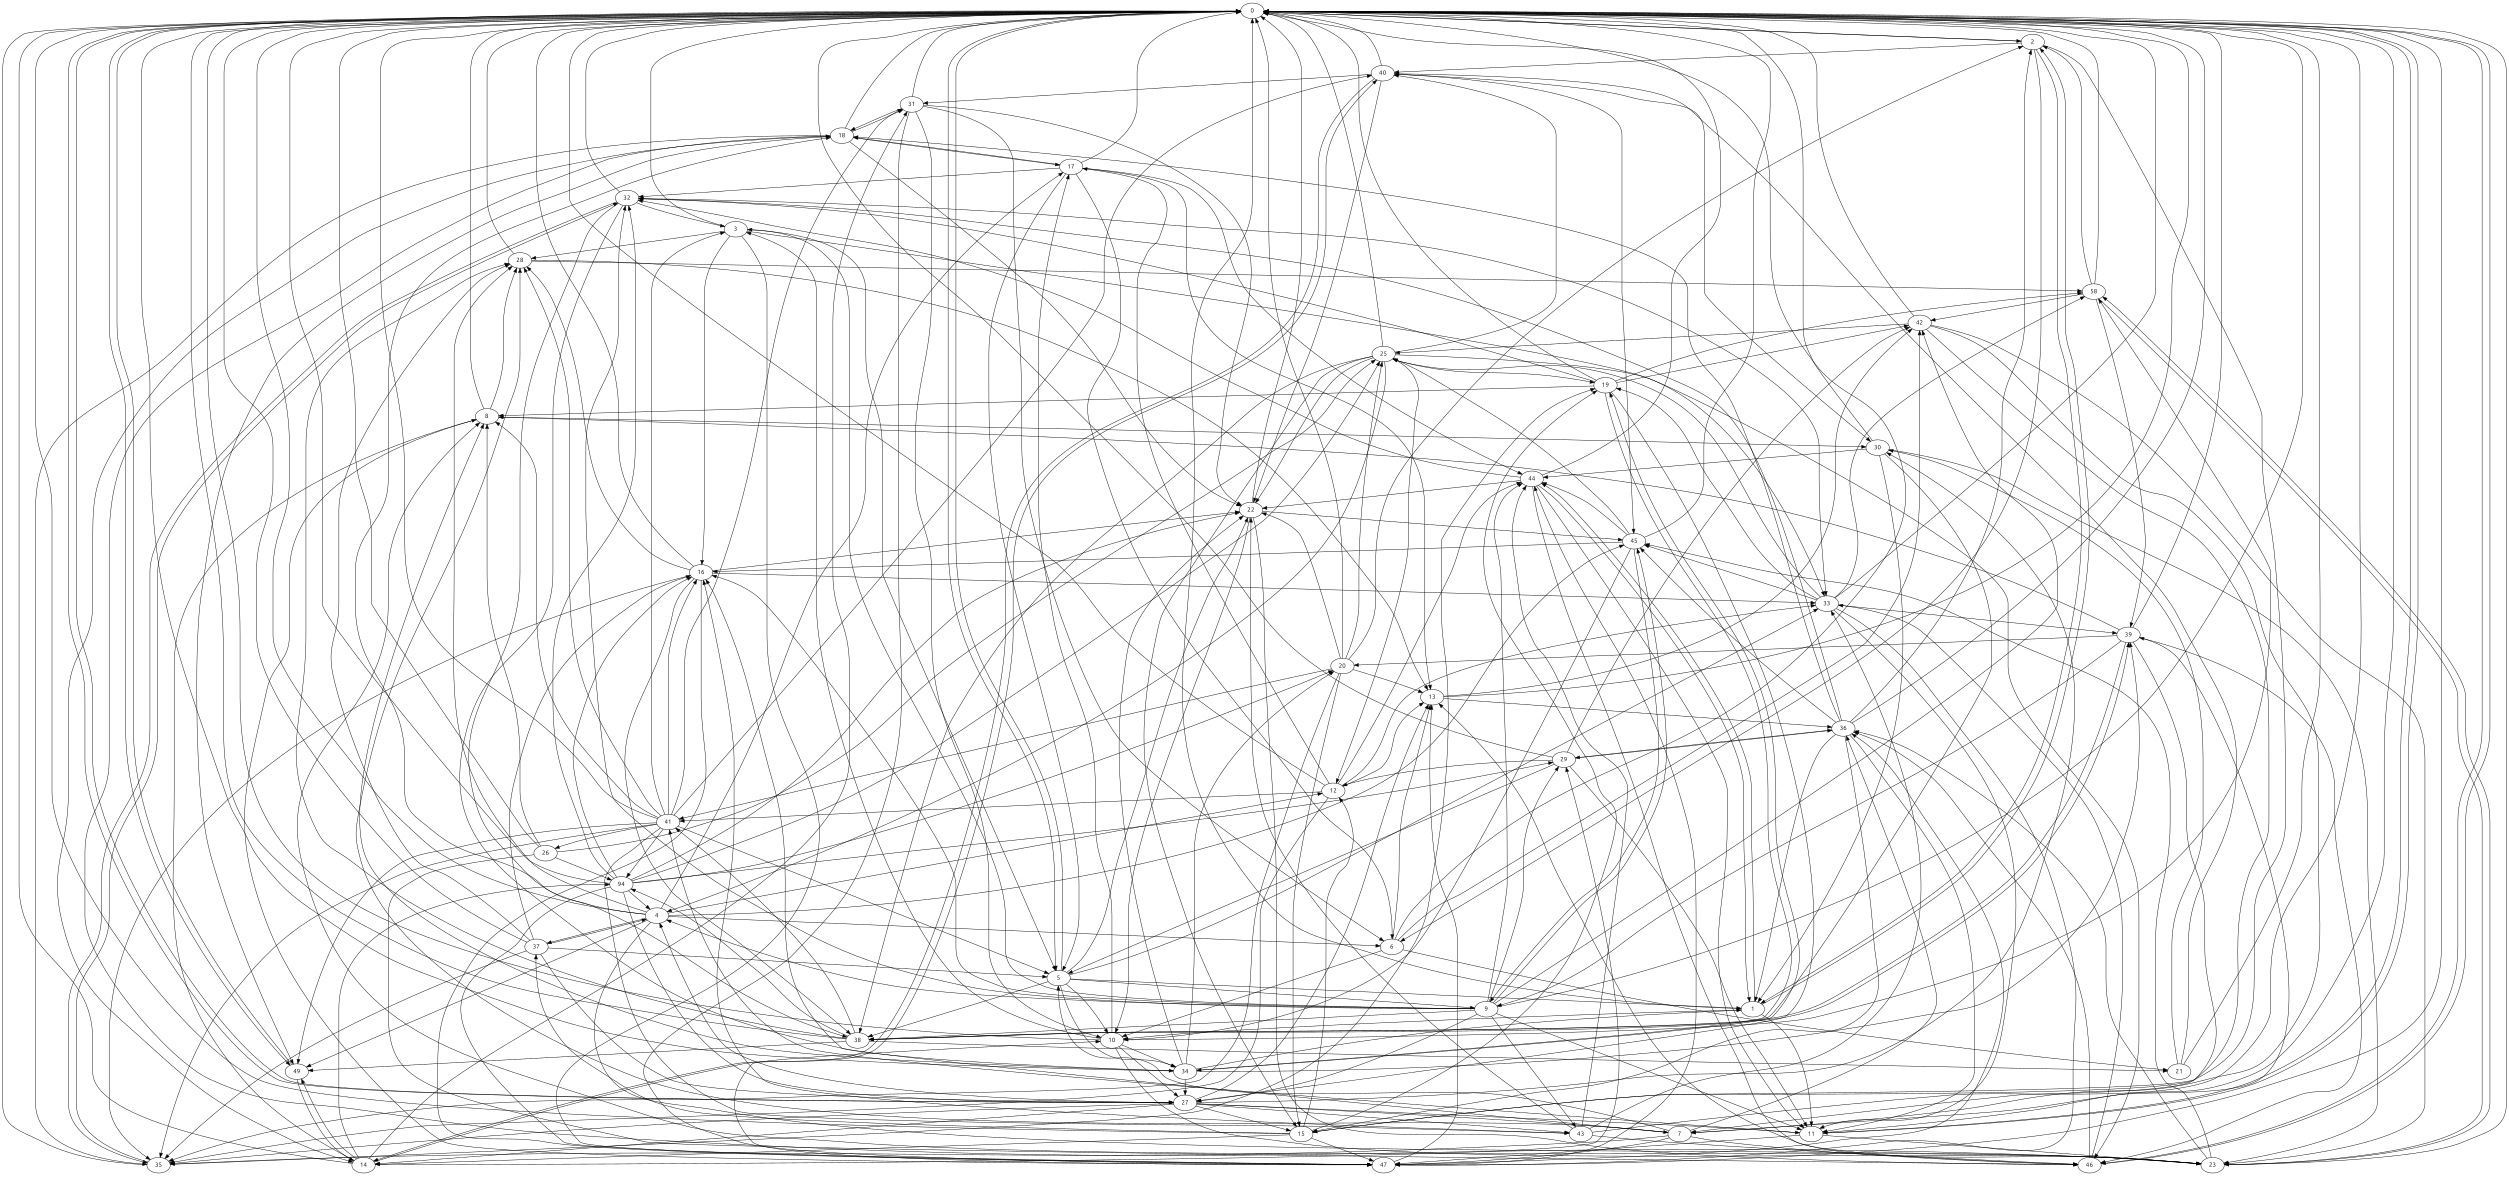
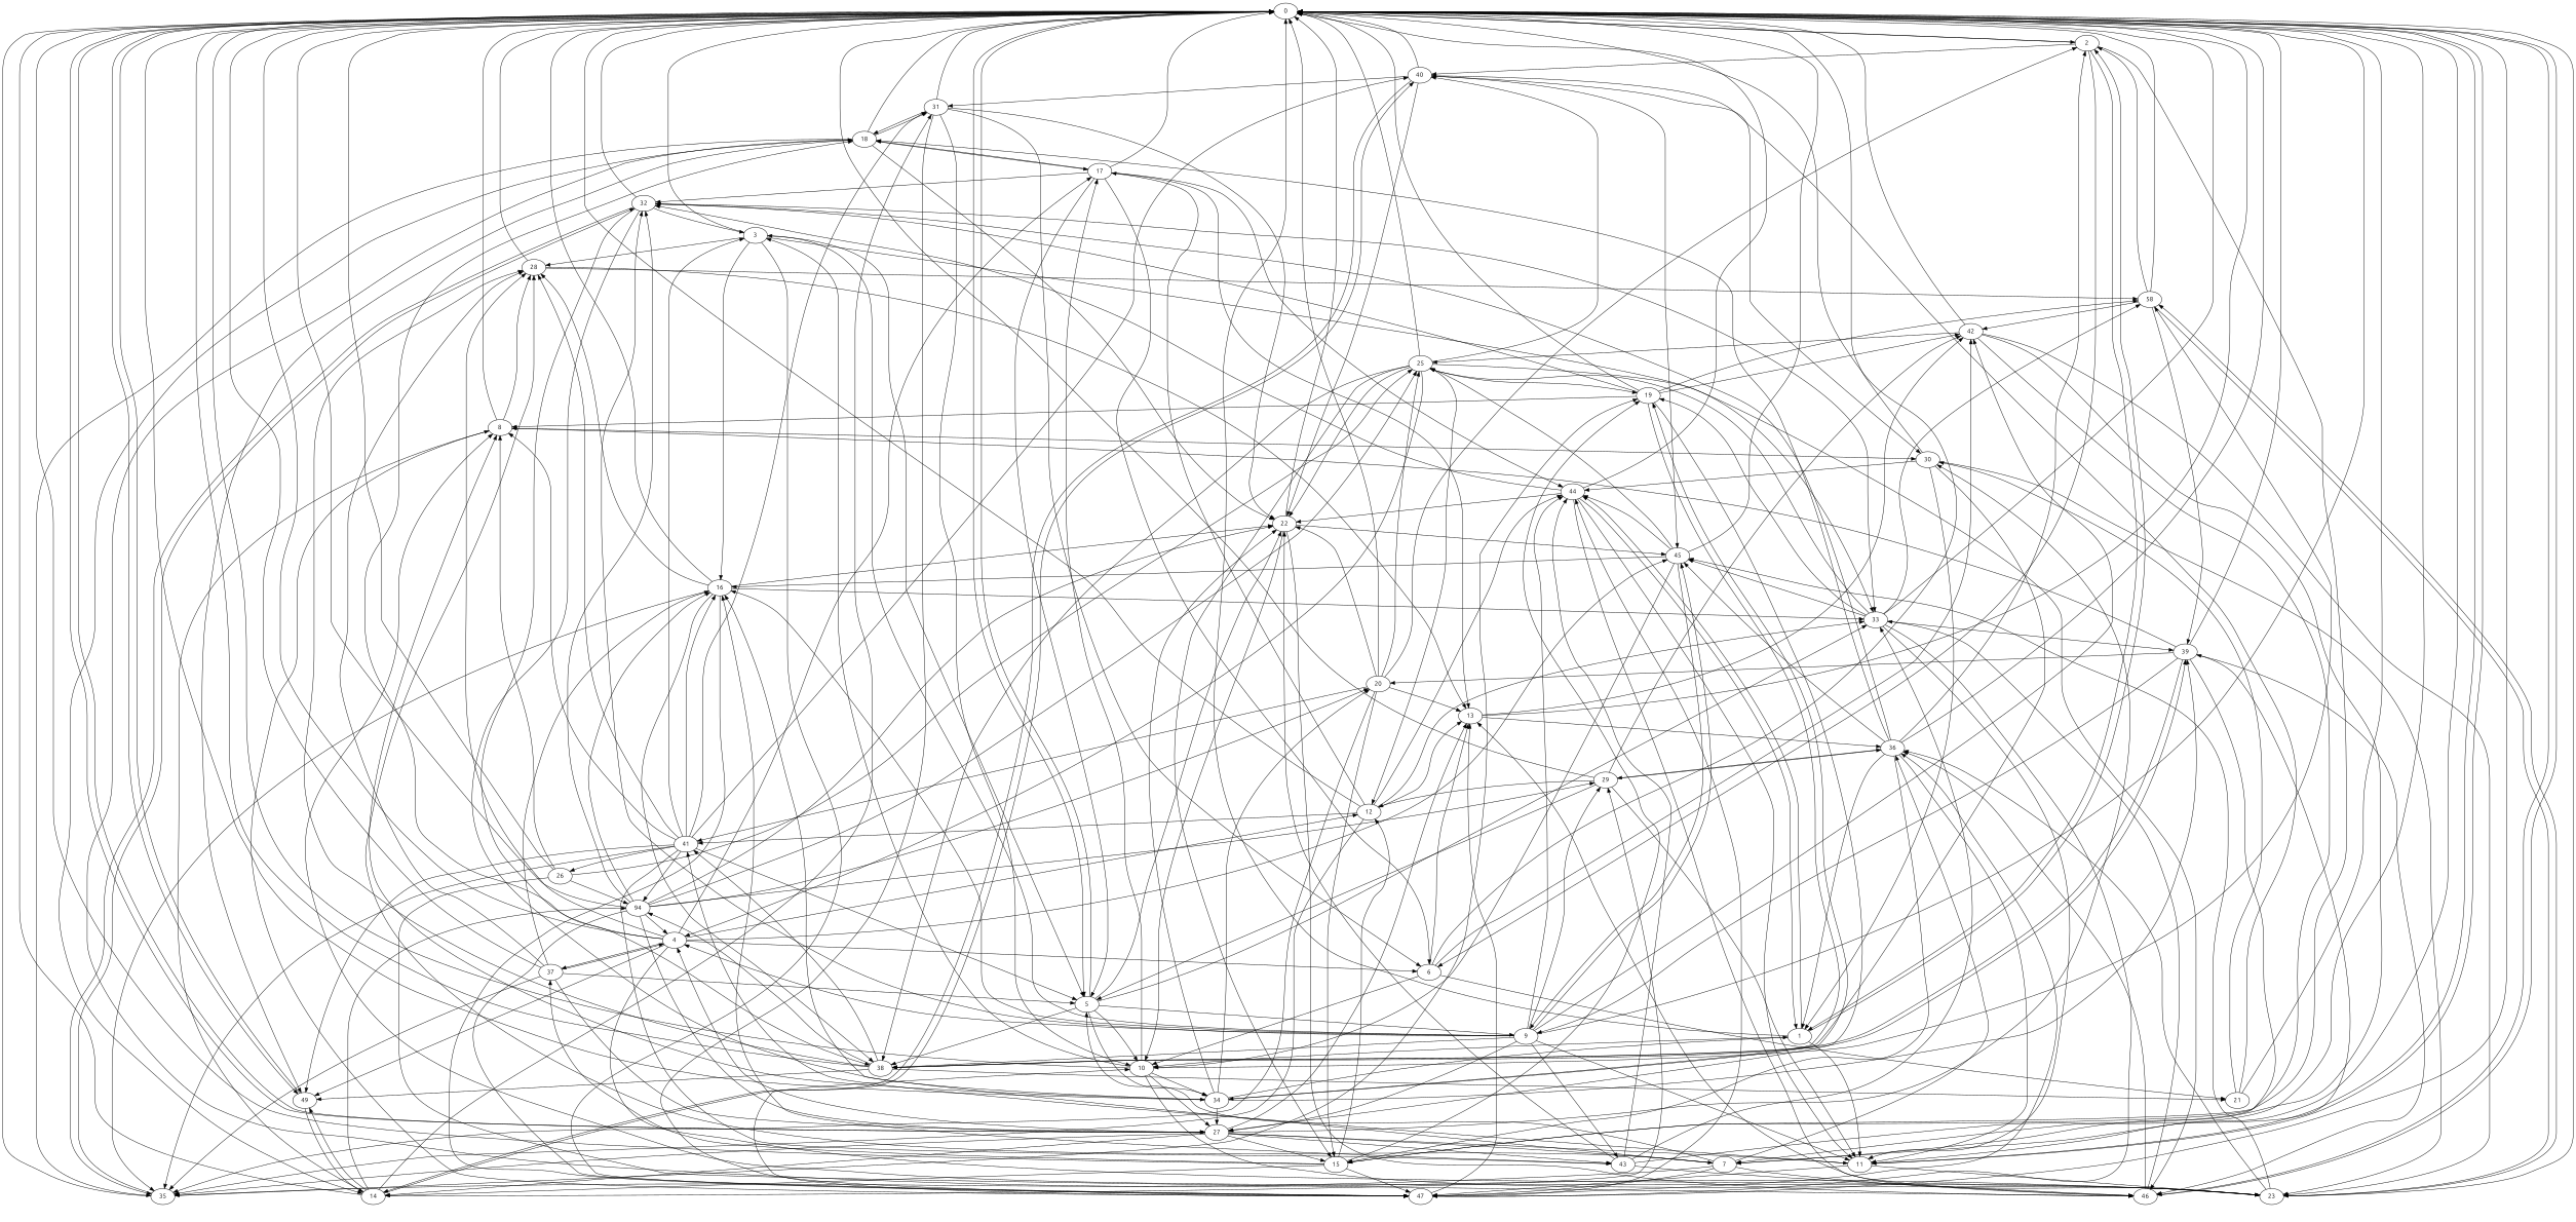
  strict digraph {
    fontname=Ubuntu
    node [component_delay=3 fontname=Ubuntu]
    edge [fontname=Ubuntu wire_delay=1]
    0
    2
    5
    11
    27
    46
    49
    1
    6
    15
    40
    10
    33
    9
    22
    34
    38
    47
    23
    39
    41
    4
    13
    7
    35
    30
    43
    14
    36
    44
    21
    42
    12
    37
    19
    45
    31
    3
    17
    n40 [label=58]
    25
    32
    16
    29
    8
    20
    28
    n48 [label=94]
    18
    26
    0 -> 2
    0 -> 5
    0 -> 11
    0 -> 27
    0 -> 46
    0 -> 49
    2 -> 0
    2 -> 1
    2 -> 6
    2 -> 15
    2 -> 40
    5 -> 0
-   5 -> 1
    5 -> 10
    5 -> 33
    5 -> 9
    5 -> 22
    5 -> 34
    5 -> 38
    11 -> 0
    11 -> 47
    11 -> 23
    11 -> 39
    11 -> 41
    27 -> 0
    27 -> 11
    27 -> 15
    27 -> 4
    27 -> 13
    27 -> 7
    27 -> 35
    27 -> 30
    27 -> 43
    27 -> 14
    46 -> 0
    46 -> 33
    46 -> 36
    49 -> 0
    49 -> 14
    1 -> 0
    1 -> 2
    1 -> 11
    1 -> 10
    1 -> 44
    6 -> 0
    6 -> 10
    6 -> 13
    6 -> 21
    6 -> 42
    15 -> 0
    15 -> 47
    15 -> 14
    15 -> 12
    15 -> 37
    15 -> 19
    40 -> 0
    40 -> 22
    40 -> 30
    40 -> 14
    40 -> 45
    40 -> 31
    10 -> 0
    10 -> 27
    10 -> 34
    10 -> 23
    10 -> 3
    10 -> 17
    10 -> n40
    33 -> 0
    33 -> 11
    33 -> 47
    33 -> 39
    33 -> 19
    33 -> 45
    33 -> n40
    33 -> 25
    9 -> 0
    9 -> 11
    9 -> 27
    9 -> 38
    9 -> 4
    9 -> 43
    9 -> 44
    9 -> 42
    9 -> 45
    9 -> 3
    9 -> 32
    9 -> 16
    9 -> 29
    22 -> 0
    22 -> 46
    22 -> 10
    22 -> 45
    34 -> 0
    34 -> 27
    34 -> 1
    34 -> 22
    34 -> 39
    34 -> 19
    34 -> 8
    34 -> 20
    38 -> 0
    38 -> 49
    38 -> 39
    38 -> 41
    38 -> 21
    38 -> 28
    38 -> n48
    47 -> 0
    47 -> 10
    47 -> 13
    47 -> 36
    47 -> 44
    23 -> 0
    23 -> 13
    23 -> 36
    23 -> 45
    23 -> n40
    23 -> 8
    23 -> 18
    39 -> 0
    39 -> 46
    39 -> 9
    39 -> 38
    39 -> 7
    39 -> 8
    39 -> 20
-   41 -> 0
    41 -> 5
    41 -> 49
    41 -> 40
    41 -> 35
    41 -> 43
    41 -> 31
    41 -> 3
    41 -> 16
    41 -> 8
    41 -> 28
    41 -> n48
    41 -> 26
    4 -> 0
    4 -> 49
    4 -> 6
    4 -> 23
    4 -> 12
    4 -> 37
    4 -> 45
    4 -> 17
    4 -> 28
    4 -> 18
    13 -> 0
    13 -> 36
    13 -> 42
    7 -> 0
    7 -> 5
    7 -> 46
    7 -> 47
    7 -> 35
    7 -> 36
    7 -> 16
    7 -> 28
    35 -> 0
    35 -> 19
    35 -> 32
    30 -> 0
    30 -> 1
    30 -> 38
    30 -> 23
    30 -> 44
    43 -> 0
    43 -> 46
    43 -> 33
    43 -> 22
    43 -> 44
    43 -> 16
    14 -> 0
    14 -> 49
    14 -> 40
    14 -> 31
    14 -> 29
    14 -> 8
    14 -> n48
    36 -> 0
    36 -> 2
    36 -> 11
    36 -> 1
    36 -> 15
    36 -> 45
    36 -> 32
    36 -> 29
    36 -> 18
    44 -> 0
    44 -> 11
    44 -> 46
    44 -> 1
    44 -> 22
    44 -> 32
    21 -> 0
    21 -> 40
    21 -> 30
    42 -> 0
    42 -> 15
    42 -> 23
    42 -> 7
    42 -> 25
    12 -> 0
    12 -> 33
    12 -> 41
    12 -> 13
    12 -> 35
    12 -> 44
    12 -> 17
    37 -> 0
    37 -> 5
    37 -> 27
    37 -> 4
    37 -> 35
    37 -> 16
    37 -> 28
    19 -> 0
    19 -> 27
    19 -> 34
    19 -> 42
    19 -> n40
    19 -> 32
    19 -> 8
    45 -> 0
    45 -> 10
    45 -> 9
    45 -> 44
    45 -> 25
    45 -> 16
    31 -> 0
    31 -> 6
    31 -> 10
    31 -> 22
    31 -> 47
    31 -> 18
    3 -> 0
    3 -> 5
    3 -> 33
    3 -> 47
    3 -> 16
    3 -> 28
    17 -> 0
    17 -> 5
    17 -> 6
    17 -> 13
    17 -> 44
    17 -> 32
    17 -> 18
    n40 -> 0
    n40 -> 2
    n40 -> 23
    n40 -> 39
    n40 -> 42
    25 -> 0
    25 -> 46
    25 -> 15
    25 -> 40
    25 -> 22
    25 -> 38
    25 -> 4
    25 -> 12
    25 -> 19
    32 -> 0
    32 -> 33
    32 -> 34
    32 -> 38
    32 -> 35
    32 -> 3
    16 -> 0
    16 -> 33
    16 -> 22
    16 -> 38
    16 -> 47
    16 -> 35
    16 -> 28
    29 -> 0
    29 -> 5
    29 -> 11
    29 -> 36
    29 -> 42
    29 -> 12
    8 -> 0
    8 -> 47
    8 -> 30
    8 -> 28
    20 -> 0
    20 -> 2
    20 -> 15
    20 -> 22
    20 -> 41
    20 -> 13
    20 -> 35
    20 -> 25
    28 -> 0
    28 -> 13
    28 -> n40
    n48 -> 0
    n48 -> 27
    n48 -> 22
    n48 -> 47
    n48 -> 4
    n48 -> 25
    n48 -> 32
    n48 -> 16
    n48 -> 29
    n48 -> 20
    18 -> 0
    18 -> 49
    18 -> 22
    18 -> 35
    18 -> 14
    18 -> 31
    18 -> 17
    26 -> 0
    26 -> 46
    26 -> 25
    26 -> 8
    26 -> n48
  }
